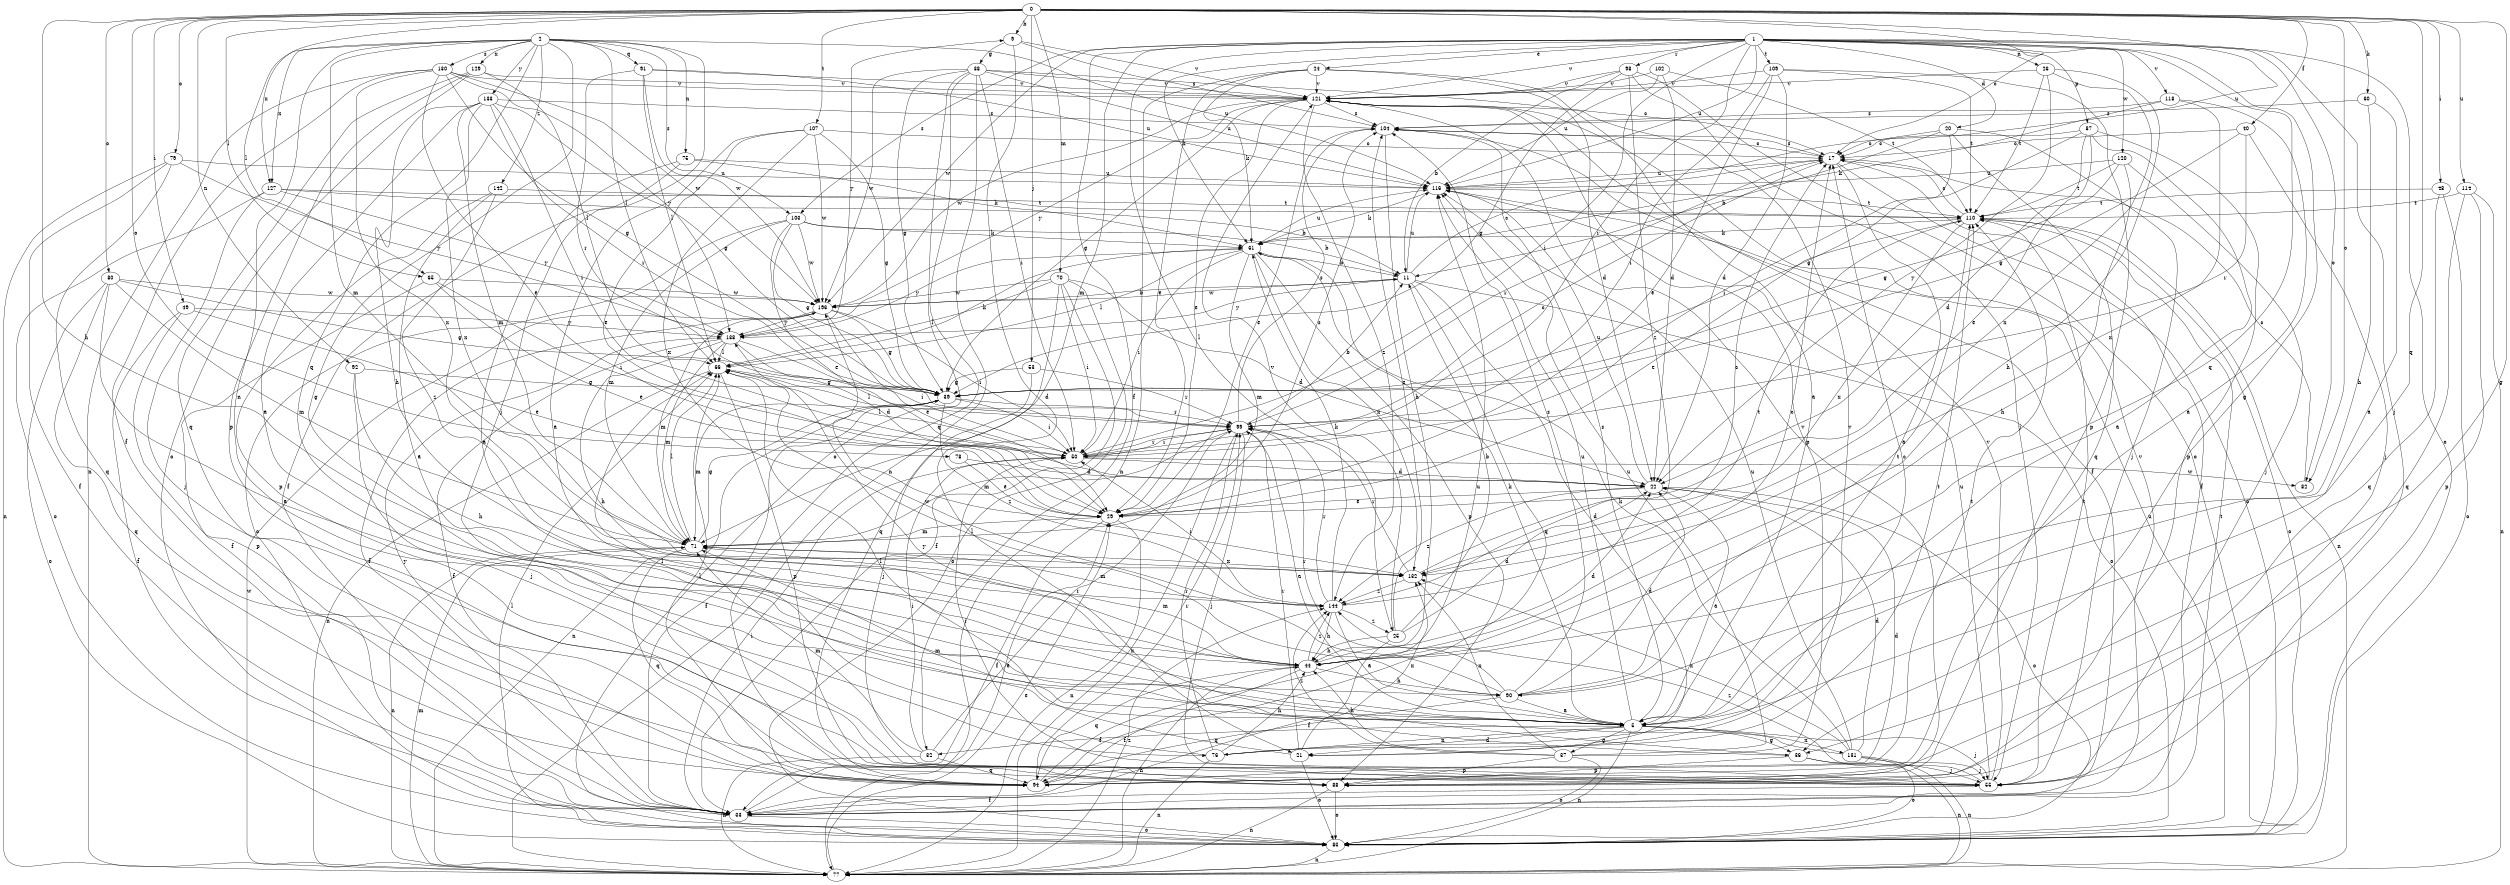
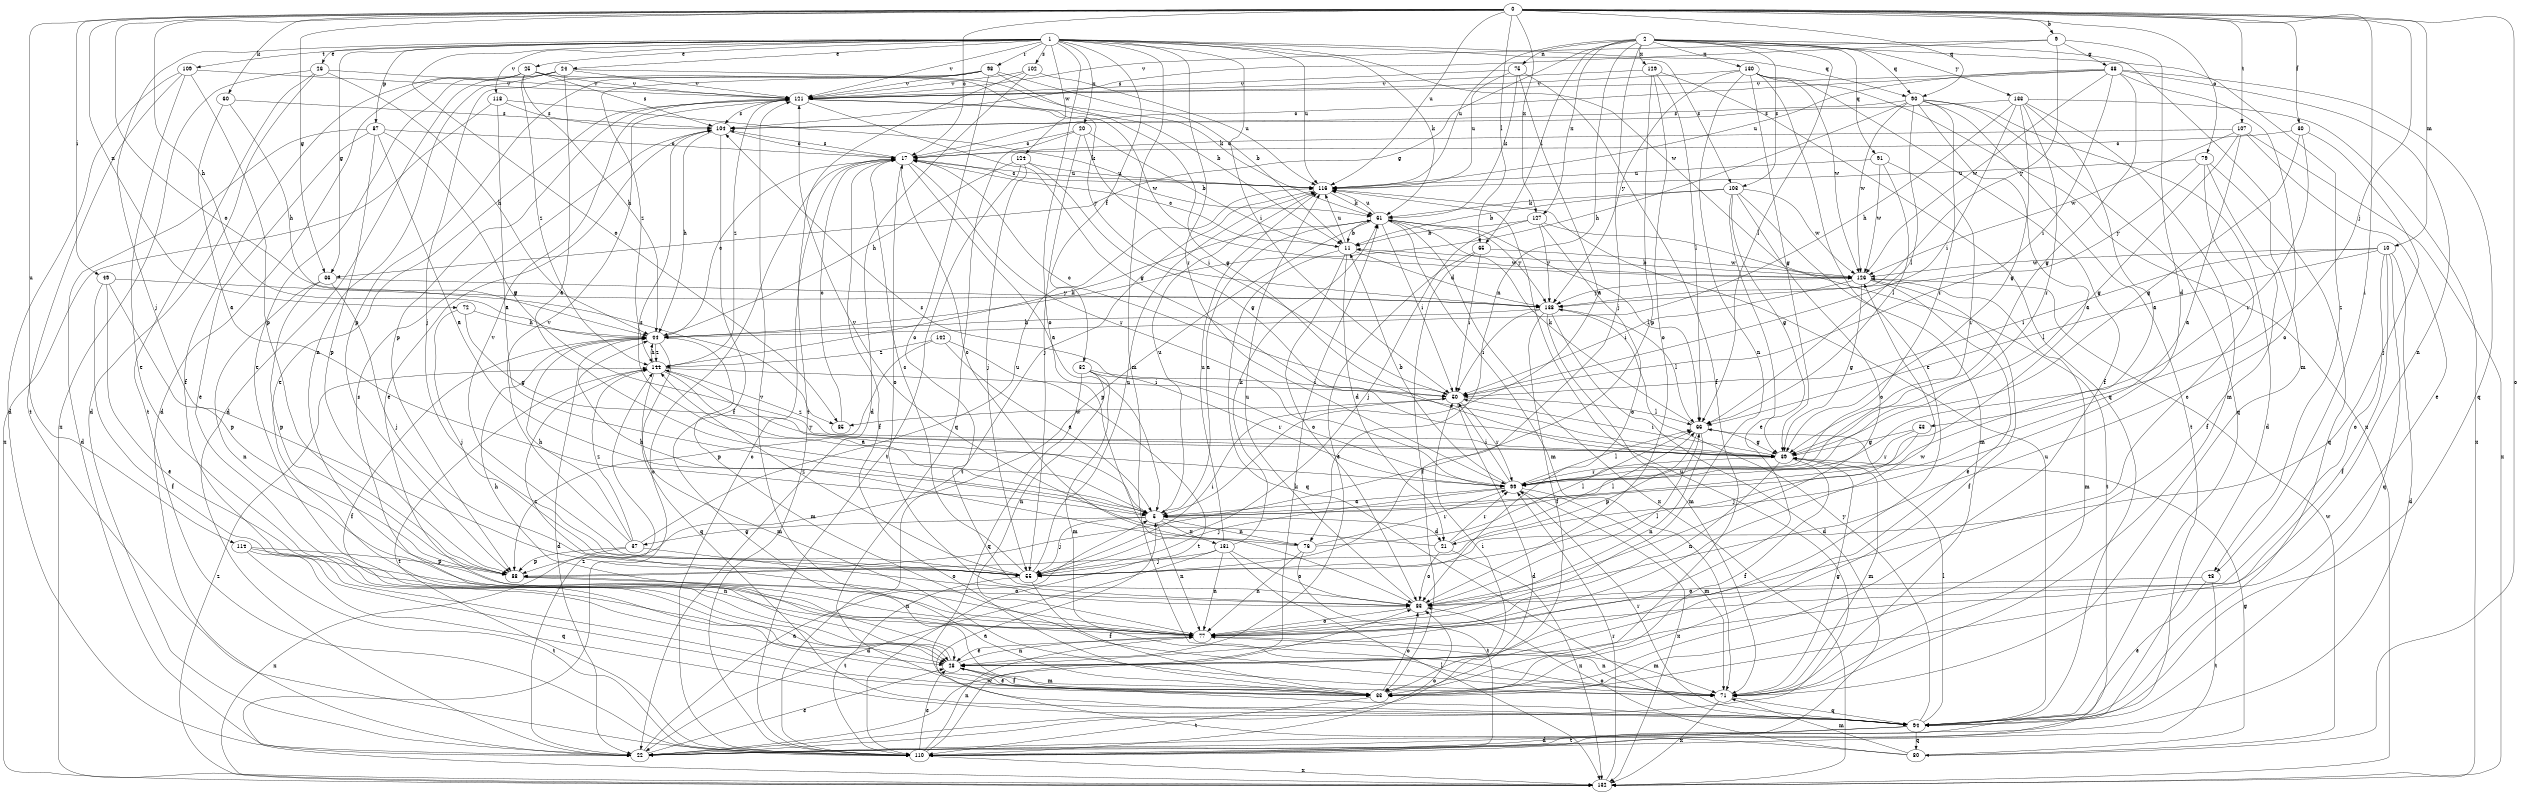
  strict digraph {
    0
    9
    17
-   30 [label=40]
+   30
    36
    44
    48
    49
    53
    60
    65
-   70
-   72 [label=92]
-   78
+   70 [label=10]
+   72
    79
    80
-   82
+   82 [label=85]
    90
    107
    114
    116
    127
    121
    21
    104
    38
    138
    83
    99
    5
    33
    55
    39
    77
    88
    71
    94
    22
    144
    110
-   28 [label=29]
+   28
    50
-   126 [label=196]
+   126
    66
    132
    61
    11
    1
    20
    24
    25
    26
    32
    87
    98
    102
    103
    109
    118
-   124 [label=120]
+   124
    2
    75
    76
    91
    129
    130
    133
    142
    37
    131
    0 -> 9 [label=b]
    0 -> 17 [label=c]
    0 -> 30 [label=f]
    0 -> 36 [label=g]
    0 -> 44 [label=h]
    0 -> 48 [label=i]
    0 -> 49 [label=i]
    0 -> 53 [label=j]
    0 -> 60 [label=k]
    0 -> 65 [label=l]
    0 -> 70 [label=m]
    0 -> 72 [label=n]
-   0 -> 78 [label=o]
    0 -> 79 [label=o]
    0 -> 80 [label=o]
    0 -> 82 [label=o]
    0 -> 90 [label=q]
    0 -> 107 [label=t]
    0 -> 114 [label=u]
    0 -> 116 [label=u]
    0 -> 127 [label=x]
    9 -> 121 [label=v]
    9 -> 21 [label=d]
    9 -> 104 [label=s]
    9 -> 38 [label=g]
-   138 -> 9 [label=y]
+   9 -> 138 [label=y]
    17 -> 116 [label=u]
    17 -> 104 [label=s]
    17 -> 83 [label=o]
    17 -> 99 [label=r]
    17 -> 5 [label=a]
    17 -> 33 [label=f]
    30 -> 17 [label=c]
    30 -> 99 [label=r]
    30 -> 55 [label=j]
    30 -> 39 [label=g]
    36 -> 138 [label=y]
    36 -> 55 [label=j]
    36 -> 77 [label=n]
    36 -> 88 [label=p]
    44 -> 17 [label=c]
    44 -> 33 [label=f]
    44 -> 71 [label=m]
    44 -> 94 [label=q]
    44 -> 22 [label=d]
    44 -> 144 [label=z]
    48 -> 83 [label=o]
-   48 -> 94 [label=q]
+   48 -> 94 [label=e]
    48 -> 110 [label=t]
    49 -> 138 [label=y]
    49 -> 33 [label=f]
    49 -> 88 [label=p]
    49 -> 28 [label=e]
    53 -> 99 [label=r]
    53 -> 55 [label=j]
    53 -> 39 [label=g]
    60 -> 44 [label=h]
    60 -> 104 [label=s]
    60 -> 5 [label=a]
    65 -> 33 [label=f]
    65 -> 28 [label=e]
    65 -> 50 [label=i]
    65 -> 126 [label=w]
    70 -> 83 [label=o]
    70 -> 33 [label=f]
    70 -> 94 [label=q]
    70 -> 22 [label=d]
    70 -> 50 [label=i]
    70 -> 126 [label=w]
    70 -> 66 [label=l]
    72 -> 44 [label=h]
    72 -> 55 [label=j]
    72 -> 39 [label=g]
-   78 -> 22 [label=d]
-   78 -> 28 [label=e]
    79 -> 116 [label=u]
    79 -> 138 [label=y]
    79 -> 33 [label=f]
-   79 -> 77 [label=n]
+   79 -> 77 [label=c]
    79 -> 94 [label=q]
    80 -> 83 [label=o]
    80 -> 5 [label=a]
    80 -> 39 [label=g]
    80 -> 71 [label=m]
-   80 -> 94 [label=q]
+   94 -> 80 [label=q]
    80 -> 126 [label=w]
    82 -> 17 [label=c]
-   44 -> 90 [label=h]
+   90 -> 44 [label=h]
    90 -> 104 [label=s]
    90 -> 99 [label=r]
    90 -> 5 [label=a]
    90 -> 94 [label=q]
    90 -> 22 [label=d]
    90 -> 110 [label=t]
    90 -> 126 [label=w]
    90 -> 66 [label=l]
    107 -> 17 [label=c]
    107 -> 5 [label=a]
    107 -> 39 [label=g]
    107 -> 28 [label=e]
    107 -> 126 [label=w]
    107 -> 132 [label=x]
    114 -> 77 [label=n]
    114 -> 88 [label=p]
    114 -> 94 [label=q]
    114 -> 110 [label=t]
+   116 -> 17 [label=c]
    116 -> 110 [label=t]
    116 -> 61 [label=k]
    127 -> 138 [label=y]
    127 -> 83 [label=o]
    127 -> 55 [label=j]
    127 -> 110 [label=t]
    127 -> 11 [label=b]
    121 -> 104 [label=s]
    121 -> 138 [label=y]
    121 -> 39 [label=g]
    121 -> 88 [label=p]
    121 -> 144 [label=z]
    121 -> 28 [label=e]
    121 -> 126 [label=w]
    21 -> 121 [label=v]
    21 -> 83 [label=o]
    21 -> 99 [label=r]
    21 -> 66 [label=l]
    21 -> 132 [label=x]
    104 -> 17 [label=c]
    104 -> 44 [label=h]
    104 -> 33 [label=f]
    104 -> 28 [label=e]
    38 -> 17 [label=c]
    38 -> 116 [label=u]
    38 -> 121 [label=v]
    38 -> 83 [label=o]
    38 -> 39 [label=g]
    38 -> 77 [label=n]
    38 -> 94 [label=q]
    38 -> 50 [label=i]
    38 -> 126 [label=w]
    138 -> 44 [label=h]
    138 -> 33 [label=f]
    138 -> 71 [label=m]
    138 -> 22 [label=d]
    138 -> 50 [label=i]
    138 -> 66 [label=l]
    83 -> 116 [label=u]
-   83 -> 77 [label=n]
+   83 -> 77 [label=o]
    83 -> 66 [label=l]
    99 -> 104 [label=s]
    99 -> 5 [label=a]
    99 -> 55 [label=j]
    99 -> 71 [label=m]
    99 -> 50 [label=i]
    99 -> 66 [label=l]
-   99 -> 77 [label=x]
+   99 -> 132 [label=x]
    99 -> 11 [label=b]
-   5 -> 36 [label=g]
    5 -> 116 [label=u]
    5 -> 21 [label=d]
    5 -> 104 [label=s]
    5 -> 55 [label=j]
    5 -> 77 [label=n]
-   5 -> 32 [label=f]
    5 -> 76 [label=n]
    5 -> 37 [label=g]
    5 -> 131 [label=x]
    33 -> 121 [label=v]
    33 -> 83 [label=o]
    33 -> 110 [label=t]
    33 -> 28 [label=e]
    33 -> 50 [label=i]
+   55 -> 17 [label=c]
    55 -> 116 [label=u]
    55 -> 121 [label=v]
    55 -> 33 [label=f]
    55 -> 144 [label=z]
    55 -> 110 [label=t]
    55 -> 50 [label=i]
    39 -> 99 [label=r]
    39 -> 33 [label=f]
    39 -> 77 [label=n]
    39 -> 71 [label=m]
    39 -> 144 [label=z]
    39 -> 50 [label=i]
    77 -> 44 [label=h]
    77 -> 71 [label=m]
    77 -> 144 [label=z]
    77 -> 28 [label=e]
    77 -> 126 [label=w]
    88 -> 83 [label=o]
    88 -> 77 [label=n]
    71 -> 39 [label=g]
    71 -> 77 [label=n]
    71 -> 94 [label=q]
-   71 -> 66 [label=l]
    71 -> 132 [label=x]
    94 -> 116 [label=u]
    94 -> 138 [label=y]
    94 -> 99 [label=r]
    94 -> 22 [label=d]
    94 -> 110 [label=t]
    94 -> 66 [label=l]
    22 -> 116 [label=u]
-   22 -> 83 [label=o]
+   22 -> 83 [label=w]
    22 -> 5 [label=a]
    22 -> 144 [label=z]
    22 -> 28 [label=e]
    144 -> 44 [label=h]
-   144 -> 99 [label=r]
+   144 -> 99 [label=y]
    144 -> 5 [label=a]
    144 -> 71 [label=m]
    144 -> 110 [label=t]
    144 -> 50 [label=i]
    144 -> 61 [label=k]
    110 -> 17 [label=c]
    110 -> 83 [label=o]
    110 -> 77 [label=n]
    110 -> 28 [label=e]
    110 -> 132 [label=x]
    110 -> 61 [label=k]
    28 -> 104 [label=s]
    28 -> 33 [label=f]
    28 -> 77 [label=n]
    28 -> 71 [label=m]
    50 -> 17 [label=c]
    50 -> 82 [label=w]
    50 -> 99 [label=r]
    50 -> 22 [label=d]
    50 -> 66 [label=l]
    126 -> 138 [label=y]
    126 -> 33 [label=f]
    126 -> 39 [label=g]
    126 -> 71 [label=m]
    126 -> 28 [label=e]
    126 -> 50 [label=i]
    126 -> 11 [label=b]
    66 -> 39 [label=g]
    66 -> 77 [label=n]
    66 -> 88 [label=p]
    66 -> 61 [label=k]
    132 -> 17 [label=c]
    132 -> 99 [label=r]
    132 -> 144 [label=z]
    61 -> 116 [label=u]
    61 -> 138 [label=y]
-   61 -> 5 [label=k]
+   61 -> 5 [label=a]
    61 -> 88 [label=p]
    61 -> 71 [label=m]
    61 -> 50 [label=i]
    61 -> 66 [label=l]
    61 -> 132 [label=x]
    61 -> 11 [label=b]
    11 -> 17 [label=c]
    11 -> 116 [label=u]
    11 -> 21 [label=d]
-   11 -> 138 [label=y]
+   11 -> 138 [label=d]
    11 -> 83 [label=o]
    11 -> 94 [label=q]
    11 -> 126 [label=w]
    1 -> 36 [label=g]
    1 -> 82 [label=o]
    1 -> 90 [label=q]
    1 -> 116 [label=u]
    1 -> 121 [label=v]
    1 -> 83 [label=o]
    1 -> 99 [label=r]
    1 -> 55 [label=j]
    1 -> 71 [label=m]
    1 -> 50 [label=i]
    1 -> 126 [label=w]
    1 -> 61 [label=k]
-   1 -> 20 [label=d]
+   1 -> 20 [label=x]
    1 -> 24 [label=e]
-   1 -> 25 [label=l]
-   1 -> 26 [label=n]
+   1 -> 25 [label=e]
+   1 -> 26 [label=e]
    1 -> 32 [label=f]
    1 -> 87 [label=p]
    1 -> 98 [label=r]
+   1 -> 102 [label=s]
    1 -> 103 [label=s]
    1 -> 109 [label=t]
    1 -> 118 [label=v]
    1 -> 124 [label=w]
    20 -> 17 [label=c]
    20 -> 55 [label=j]
    20 -> 94 [label=q]
    20 -> 50 [label=i]
    20 -> 11 [label=b]
    24 -> 121 [label=v]
    24 -> 5 [label=a]
    24 -> 77 [label=n]
    24 -> 22 [label=d]
    24 -> 28 [label=e]
    24 -> 61 [label=k]
    25 -> 44 [label=h]
    25 -> 121 [label=v]
    25 -> 104 [label=s]
    25 -> 33 [label=f]
    25 -> 22 [label=d]
-   144 -> 25 [label=z]
+   25 -> 144 [label=z]
    25 -> 11 [label=b]
    26 -> 44 [label=h]
    26 -> 121 [label=v]
-   26 -> 22 [label=y]
+   26 -> 22 [label=d]
    26 -> 110 [label=t]
    26 -> 132 [label=x]
    32 -> 99 [label=r]
    32 -> 77 [label=n]
    32 -> 71 [label=m]
    32 -> 94 [label=q]
    32 -> 50 [label=i]
    87 -> 17 [label=c]
    87 -> 5 [label=a]
    87 -> 39 [label=g]
    87 -> 88 [label=p]
    87 -> 22 [label=d]
    87 -> 28 [label=e]
    98 -> 121 [label=v]
    98 -> 83 [label=o]
    98 -> 55 [label=j]
    98 -> 39 [label=g]
+   98 -> 88 [label=p]
    98 -> 144 [label=z]
    98 -> 11 [label=b]
    102 -> 116 [label=u]
    102 -> 121 [label=v]
    102 -> 22 [label=d]
    102 -> 110 [label=t]
    103 -> 83 [label=o]
    103 -> 39 [label=g]
    103 -> 71 [label=m]
    103 -> 28 [label=e]
    103 -> 126 [label=w]
    103 -> 61 [label=k]
    103 -> 11 [label=b]
    109 -> 121 [label=v]
    109 -> 88 [label=p]
    109 -> 22 [label=d]
    109 -> 110 [label=t]
    109 -> 28 [label=e]
-   109 -> 50 [label=i]
    118 -> 104 [label=s]
    118 -> 5 [label=a]
    118 -> 132 [label=x]
    118 -> 61 [label=k]
    124 -> 44 [label=h]
    124 -> 116 [label=u]
    124 -> 55 [label=j]
    124 -> 39 [label=g]
    124 -> 110 [label=t]
    2 -> 36 [label=g]
    2 -> 65 [label=l]
    2 -> 90 [label=q]
    2 -> 116 [label=u]
    2 -> 127 [label=x]
    2 -> 55 [label=j]
    2 -> 71 [label=m]
    2 -> 66 [label=l]
    2 -> 103 [label=s]
    2 -> 75 [label=n]
    2 -> 76 [label=n]
    2 -> 91 [label=q]
    2 -> 129 [label=x]
-   2 -> 130 [label=s]
+   2 -> 130 [label=x]
    2 -> 133 [label=y]
-   2 -> 142 [label=z]
+   2 -> 48 [label=z]
    75 -> 116 [label=u]
    75 -> 5 [label=a]
    75 -> 33 [label=f]
    75 -> 61 [label=k]
    76 -> 17 [label=c]
    76 -> 44 [label=h]
    76 -> 99 [label=r]
    76 -> 77 [label=n]
    76 -> 110 [label=t]
    76 -> 66 [label=l]
    91 -> 116 [label=u]
-   91 -> 121 [label=v]
+   75 -> 121 [label=v]
    91 -> 99 [label=r]
    91 -> 126 [label=w]
    91 -> 66 [label=l]
    129 -> 121 [label=v]
    129 -> 83 [label=o]
    129 -> 88 [label=p]
    129 -> 94 [label=q]
    129 -> 66 [label=l]
    130 -> 121 [label=v]
    130 -> 138 [label=y]
    130 -> 33 [label=f]
    130 -> 39 [label=g]
    130 -> 77 [label=n]
    130 -> 28 [label=e]
    130 -> 126 [label=w]
    130 -> 132 [label=x]
    133 -> 44 [label=h]
    133 -> 104 [label=s]
    133 -> 99 [label=r]
    133 -> 5 [label=a]
    133 -> 39 [label=g]
    133 -> 71 [label=m]
    133 -> 50 [label=i]
    133 -> 132 [label=x]
    142 -> 5 [label=a]
    142 -> 88 [label=p]
    142 -> 144 [label=z]
    142 -> 110 [label=t]
    37 -> 44 [label=h]
    37 -> 116 [label=u]
    37 -> 121 [label=v]
    37 -> 83 [label=o]
    37 -> 88 [label=p]
    37 -> 144 [label=z]
    37 -> 132 [label=x]
    131 -> 116 [label=u]
    131 -> 83 [label=o]
    131 -> 55 [label=j]
    131 -> 77 [label=n]
-   131 -> 71 [label=m]
    131 -> 22 [label=d]
-   131 -> 132 [label=x]
+   131 -> 132 [label=l]
    131 -> 61 [label=k]
  }
